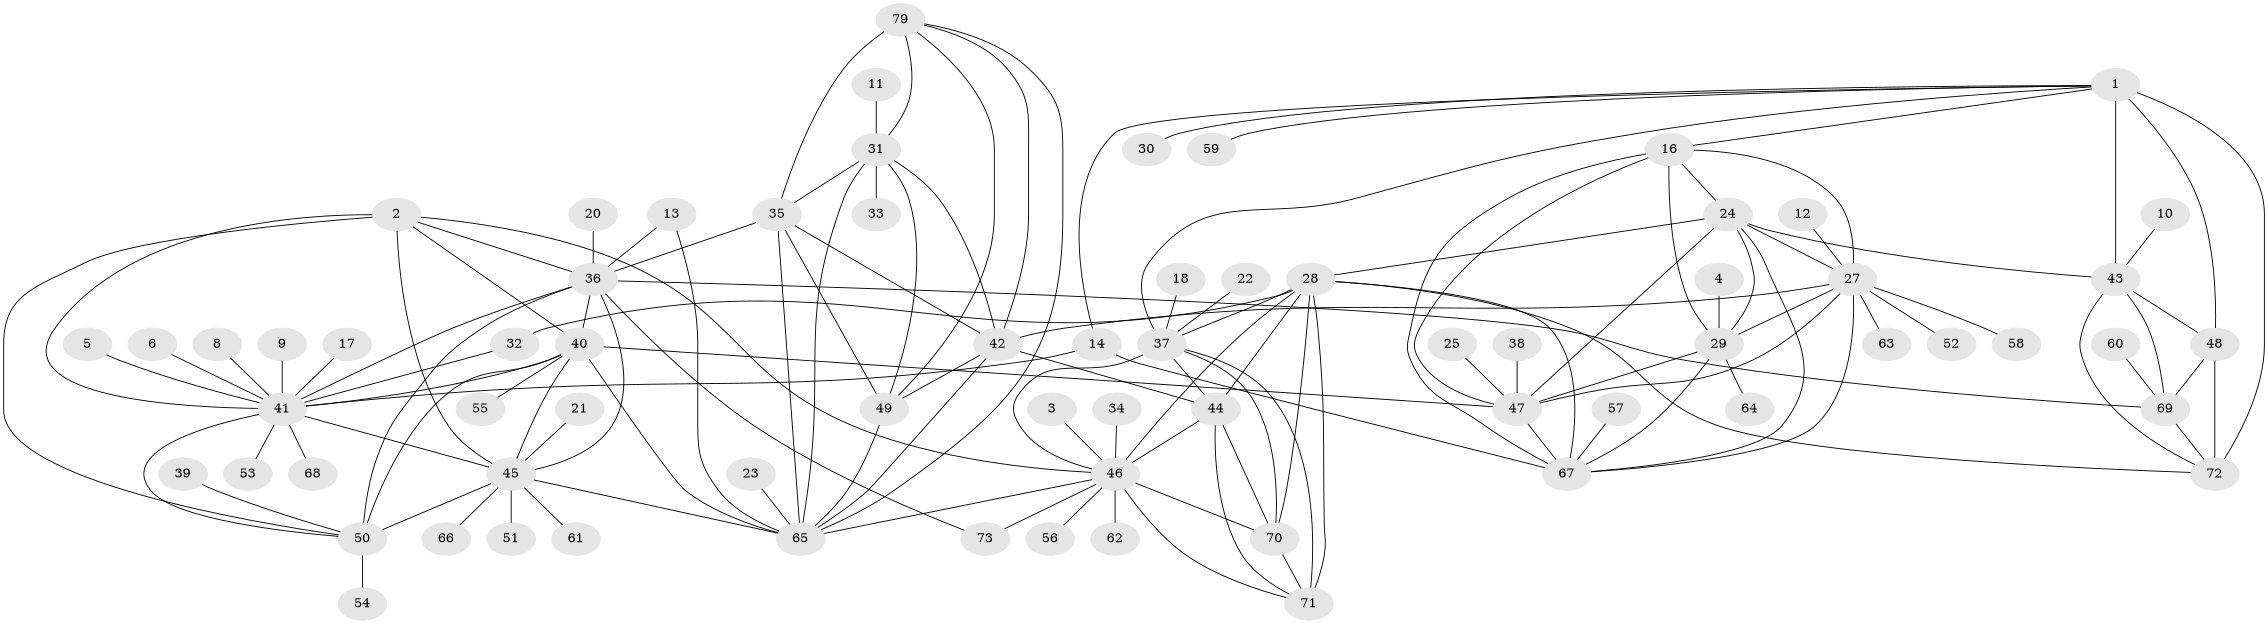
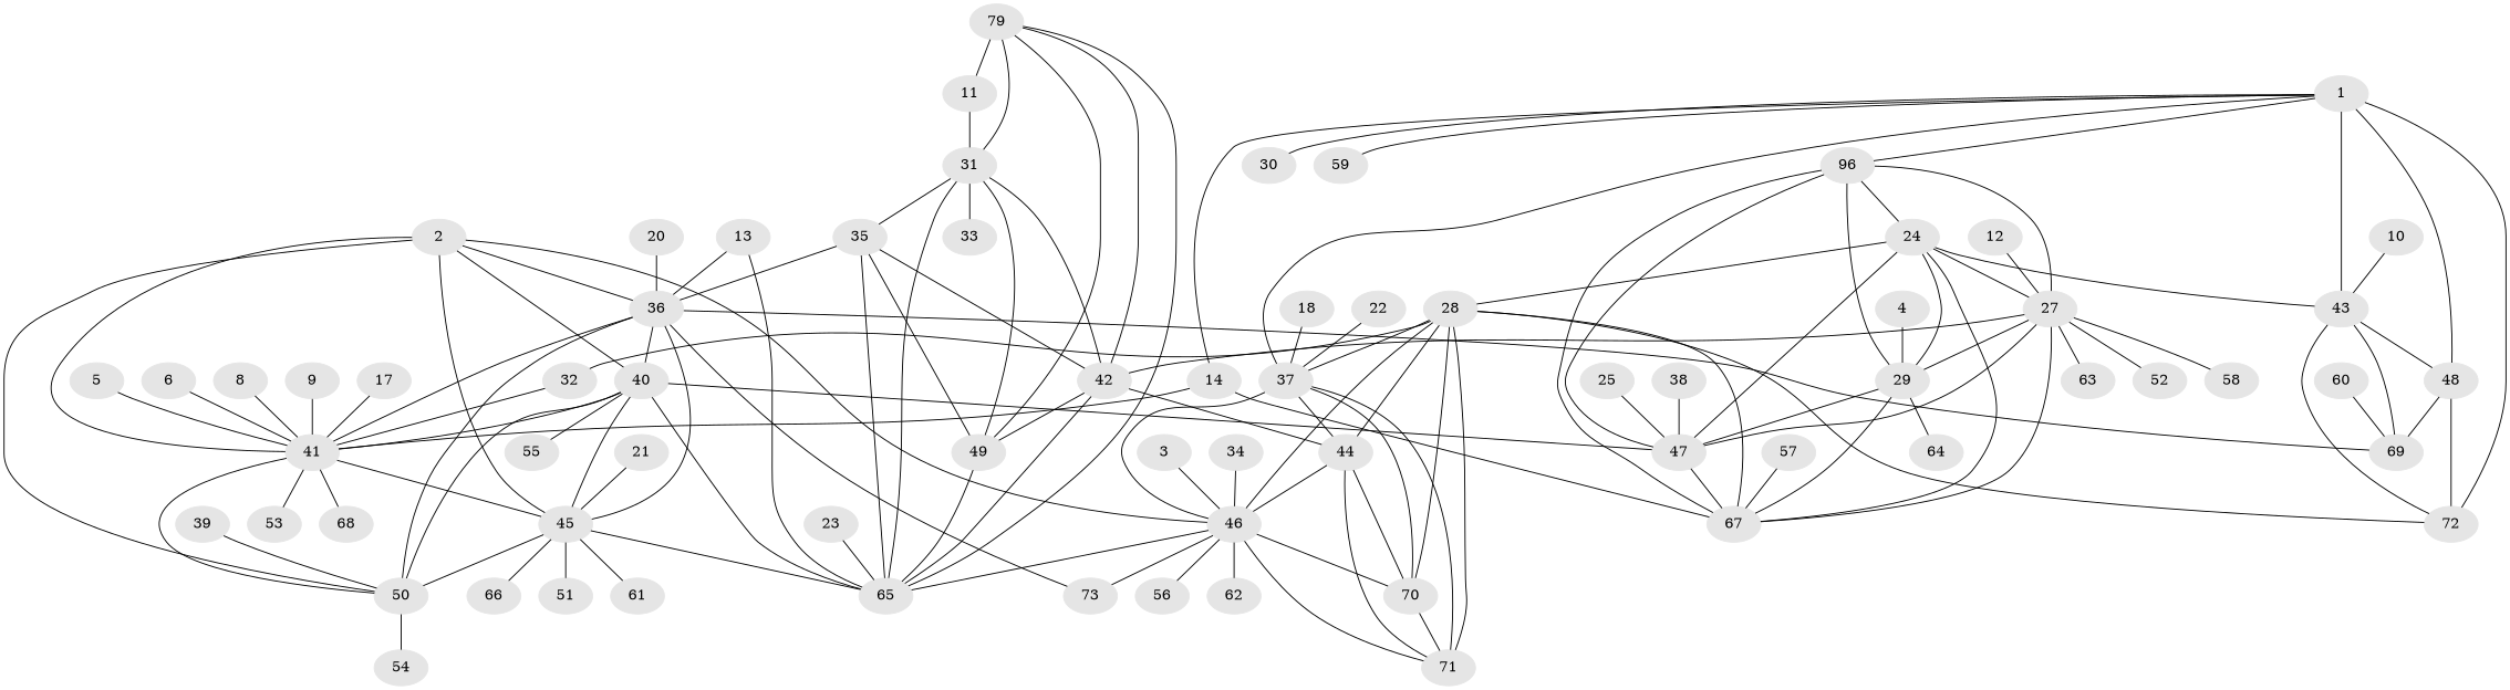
  graph {
    node [color=gray90 style=filled]
    edge [weight=1.0]
    1
    14
-   16
+   16 [label=96]
    30
    37
    43
    48
    59
    72
    41
    67
    29
    27
    24
    47
    46
    44
    70
    71
    69
    2
    36
    40
    45
    50
    73
    65
    55
    53
    68
    51
    61
    66
    56
    62
    54
    3
    4
    64
    5
    6
    8
    9
    10
    11
    31
    35
    42
    49
    33
    12
    52
    58
    63
    13
    28
    17
    18
    n59 [label=79]
    20
    21
    22
    23
    32
    25
    34
    38
    39
    57
    60
    1 -- 14
    1 -- 16
    1 -- 30
    1 -- 37
    1 -- 43 [weight=3.0]
    1 -- 48 [weight=3.0]
    1 -- 59
    1 -- 72 [weight=3.0]
    14 -- 41
    14 -- 67
    16 -- 67
    16 -- 29
    16 -- 27
    16 -- 24
    16 -- 47 [weight=2.0]
    37 -- 46
    37 -- 44
    37 -- 70
    37 -- 71
    43 -- 48
    43 -- 72
    43 -- 69
    48 -- 72
    48 -- 69
    41 -- 45
    41 -- 50 [weight=2.0]
    41 -- 53
    41 -- 68
    29 -- 67
    29 -- 47 [weight=2.0]
    29 -- 64
    27 -- 67
    27 -- 29
    27 -- 47 [weight=2.0]
    27 -- 42
    27 -- 52
    27 -- 58
    27 -- 63
    24 -- 43
    24 -- 67
    24 -- 29
    24 -- 27
    24 -- 47 [weight=2.0]
    24 -- 28
    47 -- 67 [weight=2.0]
    46 -- 70
    46 -- 71
    46 -- 73
    46 -- 65
    46 -- 56
    46 -- 62
    44 -- 46
    44 -- 70
    44 -- 71
    70 -- 71
-   69 -- 72
    2 -- 41
    2 -- 46
    2 -- 36
    2 -- 40
    2 -- 45
    2 -- 50 [weight=2.0]
    36 -- 41
    36 -- 69
    36 -- 40
    36 -- 45
    36 -- 50 [weight=2.0]
    36 -- 73
    40 -- 41
    40 -- 47
    40 -- 45
    40 -- 50 [weight=2.0]
    40 -- 65
    40 -- 55
    45 -- 50 [weight=2.0]
    45 -- 65
    45 -- 51
    45 -- 61
    45 -- 66
    50 -- 54
    3 -- 46
    4 -- 29
    5 -- 41
    6 -- 41
    8 -- 41
    9 -- 41
    10 -- 43
    11 -- 31
    31 -- 65
    31 -- 35 [weight=2.0]
    31 -- 42
    31 -- 49
    31 -- 33
    35 -- 36
    35 -- 65 [weight=2.0]
    35 -- 42 [weight=2.0]
    35 -- 49 [weight=2.0]
    42 -- 44
    42 -- 65
    42 -- 49
    49 -- 65
    12 -- 27
    13 -- 36
    13 -- 65
    28 -- 37 [weight=2.0]
    28 -- 72
    28 -- 67
    28 -- 46 [weight=2.0]
    28 -- 44 [weight=2.0]
    28 -- 70 [weight=2.0]
    28 -- 71 [weight=2.0]
    28 -- 32
    17 -- 41
    18 -- 37
    n59 -- 65
    n59 -- 31
-   n59 -- 35 [weight=2.0]
+   n59 -- 11 [weight=2.0]
    n59 -- 42
    n59 -- 49
    20 -- 36
    21 -- 45
    22 -- 37
    23 -- 65
    32 -- 41
    25 -- 47
    34 -- 46
    38 -- 47
    39 -- 50
    57 -- 67
    60 -- 69
  }
